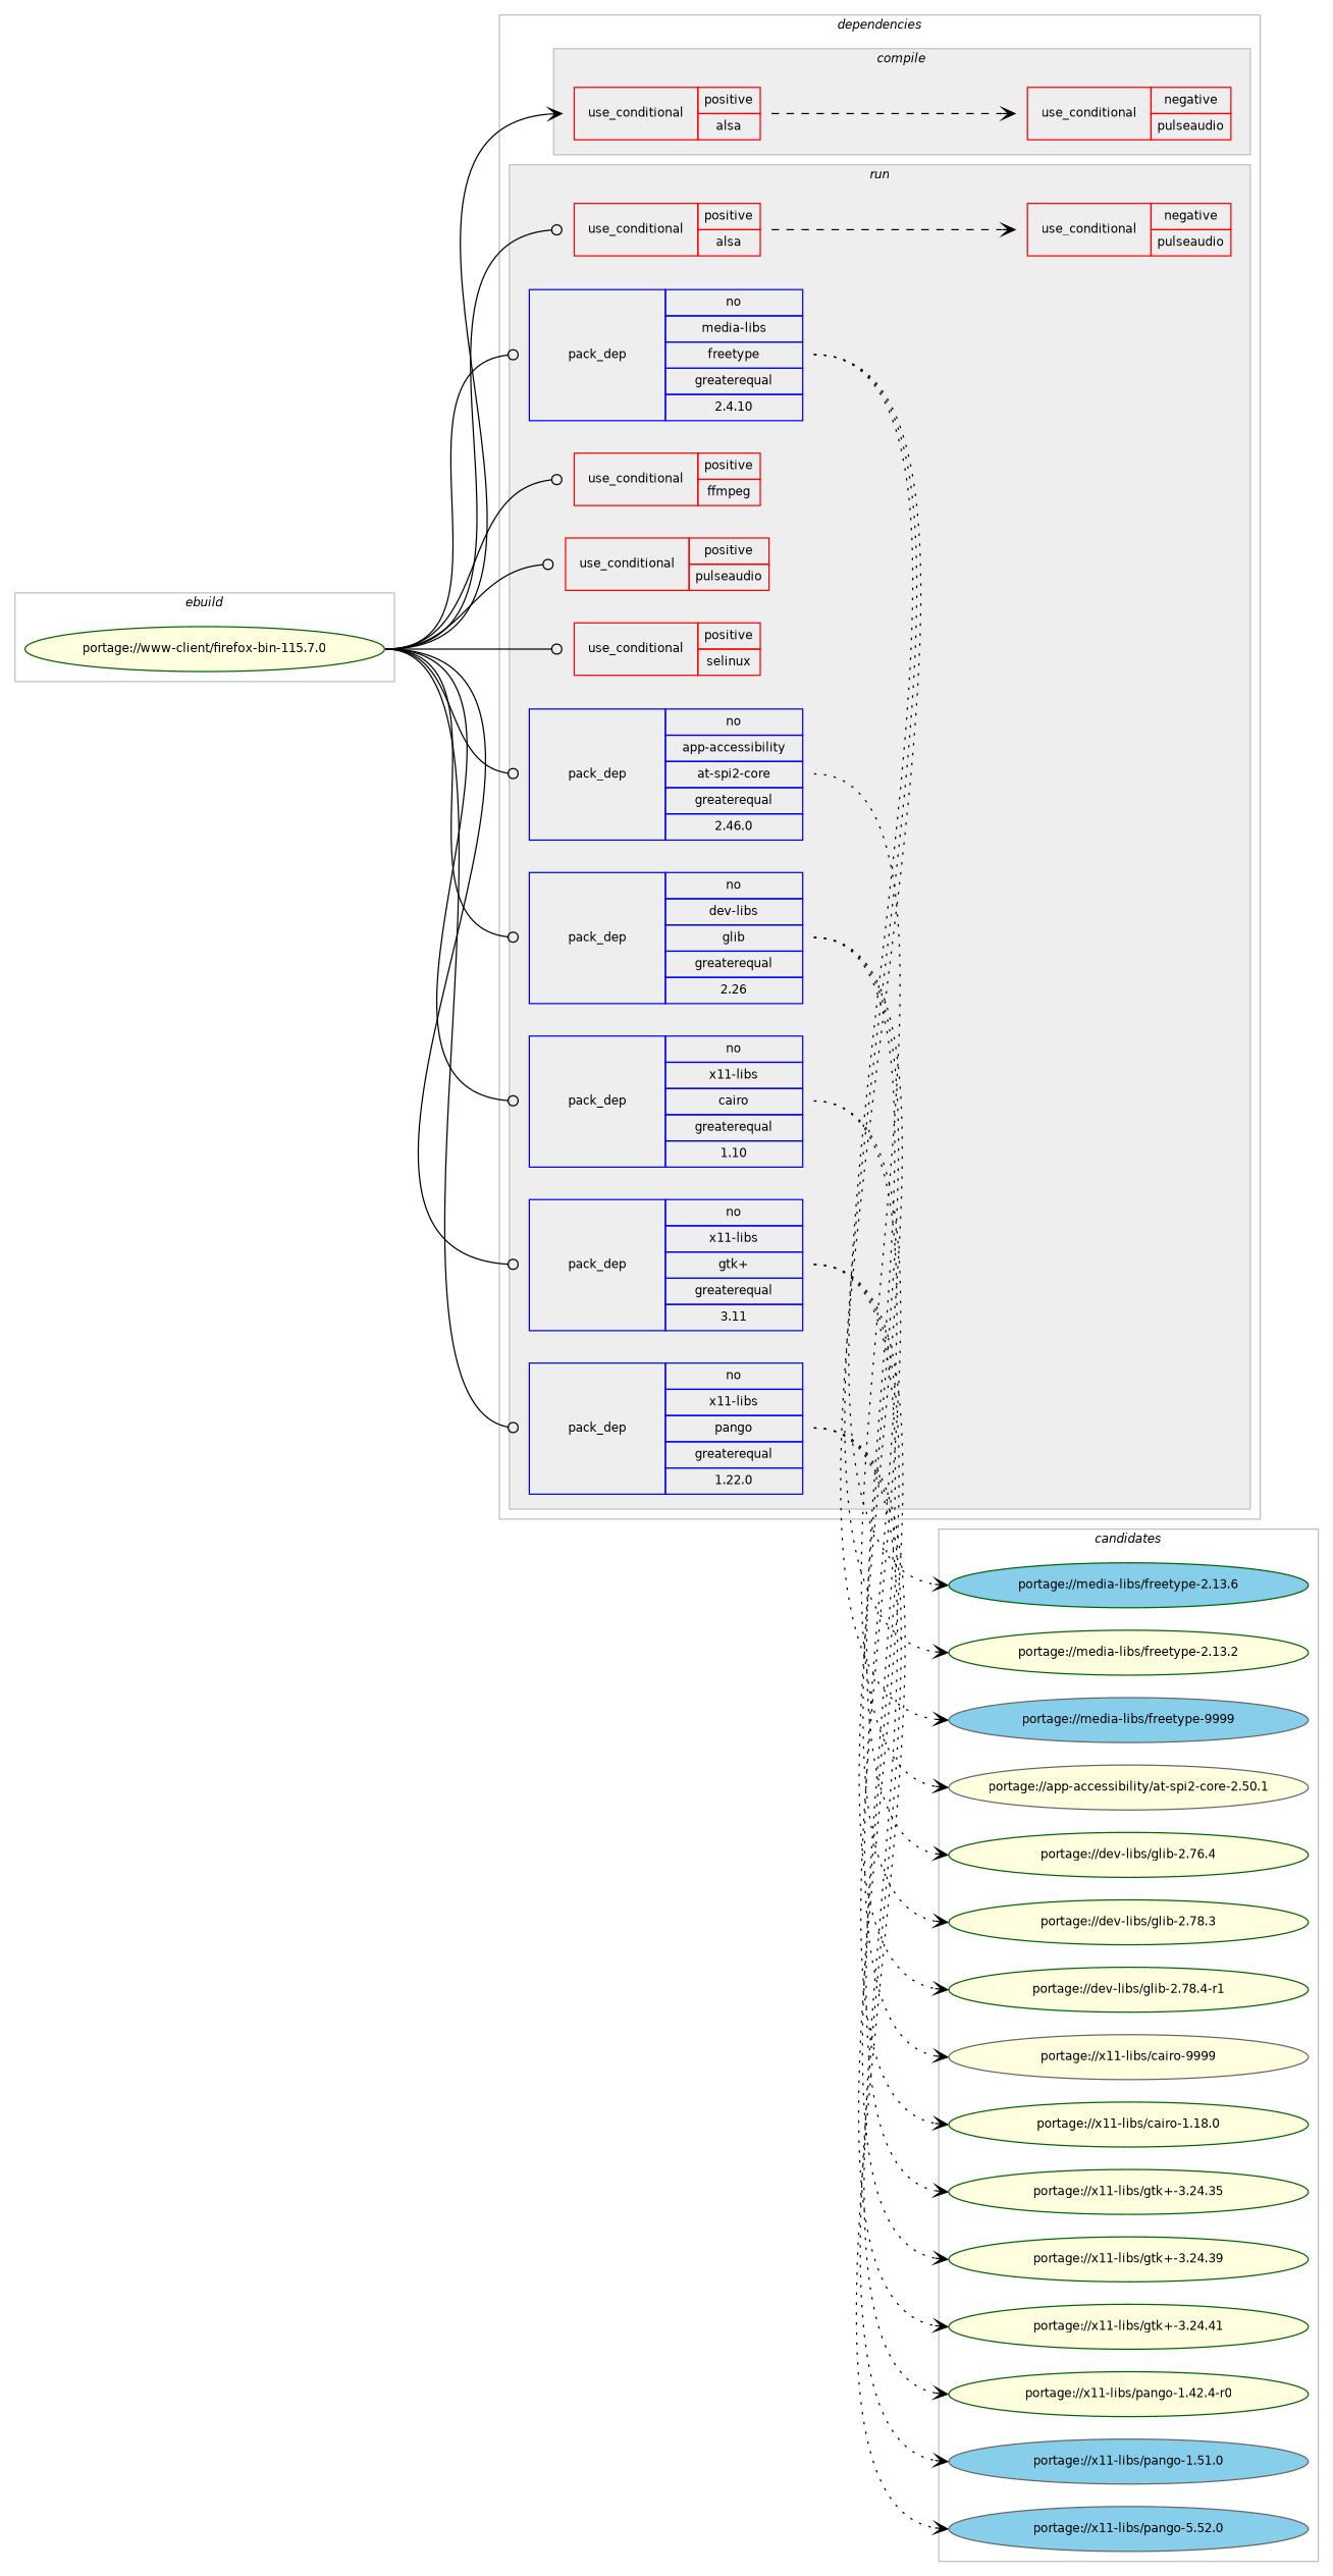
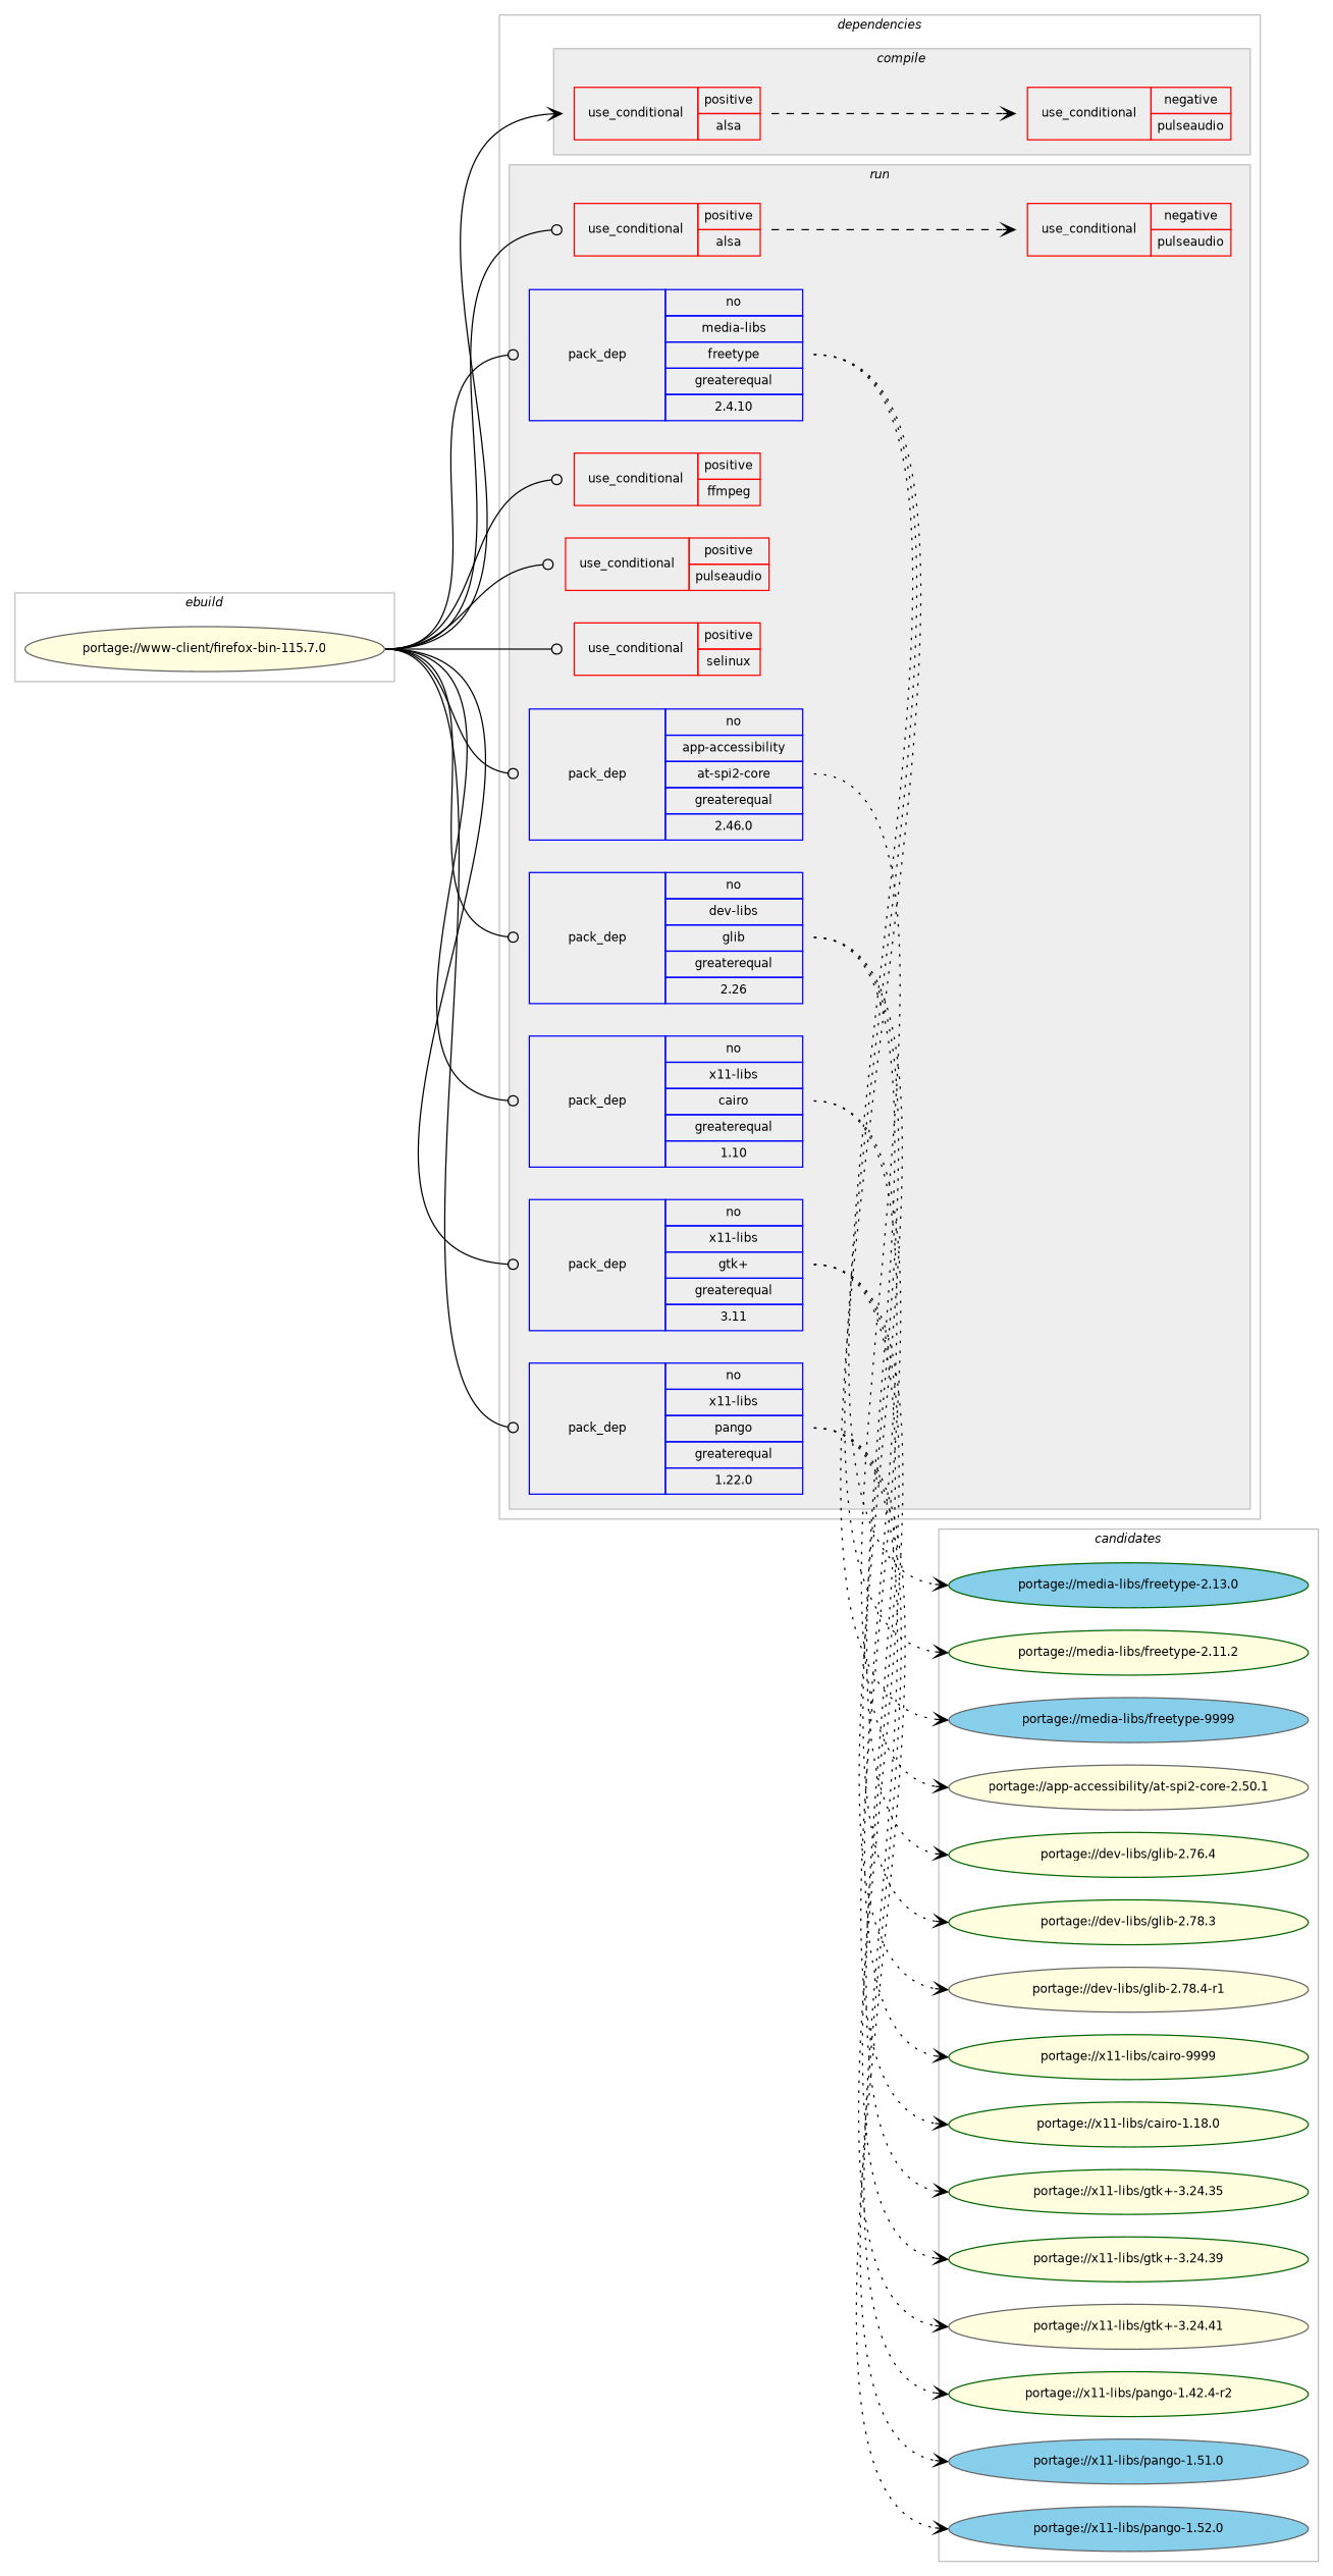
  digraph {
    compound=true
    concentrate=true
    fontname=Helvetica
    fontsize=10
    newrank=true
    rankdir=LR
    ranksep=1.5
    node [color=darkgreen fontname=Helvetica fontsize=10 style=filled]
    edge [arrowhead=vee headport=w style=dotted tailport=e weight=100]
-   n1 [fillcolor=lightyellow label="portage://www-client/firefox-bin-115.7.0" width=4]
+   n1 [color=gray40 fillcolor=lightyellow label="portage://www-client/firefox-bin-115.7.0" width=4]
    n2 [color=red label=<<TABLE BORDER="0" CELLBORDER="1" CELLSPACING="0" CELLPADDING="4"><TR><TD ROWSPAN="3" CELLPADDING="10">use_conditional</TD></TR><TR><TD>negative</TD></TR><TR><TD>pulseaudio</TD></TR></TABLE>> shape=none style=""]
    n3 [color=red label=<<TABLE BORDER="0" CELLBORDER="1" CELLSPACING="0" CELLPADDING="4"><TR><TD ROWSPAN="3" CELLPADDING="10">use_conditional</TD></TR><TR><TD>positive</TD></TR><TR><TD>alsa</TD></TR></TABLE>> shape=none style=""]
    n4 [color=blue label=<<TABLE BORDER="0" CELLBORDER="1" CELLSPACING="0" CELLPADDING="4" WIDTH="220"><TR><TD ROWSPAN="6" CELLPADDING="30">pack_dep</TD></TR><TR><TD WIDTH="110">no</TD></TR><TR><TD>media-libs</TD></TR><TR><TD>freetype</TD></TR><TR><TD>greaterequal</TD></TR><TR><TD>2.4.10</TD></TR></TABLE>> shape=none style=""]
    n5 [color=red label=<<TABLE BORDER="0" CELLBORDER="1" CELLSPACING="0" CELLPADDING="4"><TR><TD ROWSPAN="3" CELLPADDING="10">use_conditional</TD></TR><TR><TD>negative</TD></TR><TR><TD>pulseaudio</TD></TR></TABLE>> shape=none style=""]
    n6 [color=red label=<<TABLE BORDER="0" CELLBORDER="1" CELLSPACING="0" CELLPADDING="4"><TR><TD ROWSPAN="3" CELLPADDING="10">use_conditional</TD></TR><TR><TD>positive</TD></TR><TR><TD>alsa</TD></TR></TABLE>> shape=none style=""]
    n7 [color=red label=<<TABLE BORDER="0" CELLBORDER="1" CELLSPACING="0" CELLPADDING="4"><TR><TD ROWSPAN="3" CELLPADDING="10">use_conditional</TD></TR><TR><TD>positive</TD></TR><TR><TD>ffmpeg</TD></TR></TABLE>> shape=none style=""]
    n8 [color=red label=<<TABLE BORDER="0" CELLBORDER="1" CELLSPACING="0" CELLPADDING="4"><TR><TD ROWSPAN="3" CELLPADDING="10">use_conditional</TD></TR><TR><TD>positive</TD></TR><TR><TD>pulseaudio</TD></TR></TABLE>> shape=none style=""]
    n9 [color=red label=<<TABLE BORDER="0" CELLBORDER="1" CELLSPACING="0" CELLPADDING="4"><TR><TD ROWSPAN="3" CELLPADDING="10">use_conditional</TD></TR><TR><TD>positive</TD></TR><TR><TD>selinux</TD></TR></TABLE>> shape=none style=""]
    n10 [color=blue label=<<TABLE BORDER="0" CELLBORDER="1" CELLSPACING="0" CELLPADDING="4" WIDTH="220"><TR><TD ROWSPAN="6" CELLPADDING="30">pack_dep</TD></TR><TR><TD WIDTH="110">no</TD></TR><TR><TD>app-accessibility</TD></TR><TR><TD>at-spi2-core</TD></TR><TR><TD>greaterequal</TD></TR><TR><TD>2.46.0</TD></TR></TABLE>> shape=none style=""]
    n11 [color=blue label=<<TABLE BORDER="0" CELLBORDER="1" CELLSPACING="0" CELLPADDING="4" WIDTH="220"><TR><TD ROWSPAN="6" CELLPADDING="30">pack_dep</TD></TR><TR><TD WIDTH="110">no</TD></TR><TR><TD>dev-libs</TD></TR><TR><TD>glib</TD></TR><TR><TD>greaterequal</TD></TR><TR><TD>2.26</TD></TR></TABLE>> shape=none style=""]
    n12 [color=blue label=<<TABLE BORDER="0" CELLBORDER="1" CELLSPACING="0" CELLPADDING="4" WIDTH="220"><TR><TD ROWSPAN="6" CELLPADDING="30">pack_dep</TD></TR><TR><TD WIDTH="110">no</TD></TR><TR><TD>x11-libs</TD></TR><TR><TD>cairo</TD></TR><TR><TD>greaterequal</TD></TR><TR><TD>1.10</TD></TR></TABLE>> shape=none style=""]
    n13 [color=blue label=<<TABLE BORDER="0" CELLBORDER="1" CELLSPACING="0" CELLPADDING="4" WIDTH="220"><TR><TD ROWSPAN="6" CELLPADDING="30">pack_dep</TD></TR><TR><TD WIDTH="110">no</TD></TR><TR><TD>x11-libs</TD></TR><TR><TD>gtk+</TD></TR><TR><TD>greaterequal</TD></TR><TR><TD>3.11</TD></TR></TABLE>> shape=none style=""]
    n14 [color=blue label=<<TABLE BORDER="0" CELLBORDER="1" CELLSPACING="0" CELLPADDING="4" WIDTH="220"><TR><TD ROWSPAN="6" CELLPADDING="30">pack_dep</TD></TR><TR><TD WIDTH="110">no</TD></TR><TR><TD>x11-libs</TD></TR><TR><TD>pango</TD></TR><TR><TD>greaterequal</TD></TR><TR><TD>1.22.0</TD></TR></TABLE>> shape=none style=""]
    n15 [color=gray40 fillcolor=lightyellow label="portage://app-accessibility/at-spi2-core-2.50.1" width=4]
    n16 [fillcolor=lightyellow label="portage://dev-libs/glib-2.76.4" width=4]
    n17 [fillcolor=lightyellow label="portage://dev-libs/glib-2.78.3" width=4]
-   n18 [fillcolor=lightyellow label="portage://dev-libs/glib-2.78.4-r1" width=4]
-   n19 [fillcolor=skyblue label="portage://media-libs/freetype-2.13.6" width=4]
-   n20 [fillcolor=lightyellow label="portage://media-libs/freetype-2.13.2" width=4]
+   n18 [color=gray40 fillcolor=lightyellow label="portage://dev-libs/glib-2.78.4-r1" width=4]
+   n19 [fillcolor=skyblue label="portage://media-libs/freetype-2.13.0" width=4]
+   n20 [fillcolor=lightyellow label="portage://media-libs/freetype-2.11.2" width=4]
    n21 [color=gray40 fillcolor=skyblue label="portage://media-libs/freetype-9999" width=4]
    n22 [fillcolor=lightyellow label="portage://x11-libs/cairo-1.18.0" width=4]
-   n23 [color=gray40 fillcolor=lightyellow label="portage://x11-libs/cairo-9999" width=4]
+   n23 [fillcolor=lightyellow label="portage://x11-libs/cairo-9999" width=4]
    n24 [fillcolor=lightyellow label="portage://x11-libs/gtk+-3.24.35" width=4]
    n25 [fillcolor=lightyellow label="portage://x11-libs/gtk+-3.24.39" width=4]
-   n26 [fillcolor=lightyellow label="portage://x11-libs/gtk+-3.24.41" width=4]
-   n27 [fillcolor=lightyellow label="portage://x11-libs/pango-1.42.4-r0" width=4]
+   n26 [color=gray40 fillcolor=lightyellow label="portage://x11-libs/gtk+-3.24.41" width=4]
+   n27 [fillcolor=lightyellow label="portage://x11-libs/pango-1.42.4-r2" width=4]
    n28 [color=gray40 fillcolor=skyblue label="portage://x11-libs/pango-1.51.0" width=4]
-   n29 [color=gray40 fillcolor=skyblue label="portage://x11-libs/pango-5.52.0" width=4]
+   n29 [color=gray40 fillcolor=skyblue label="portage://x11-libs/pango-1.52.0" width=4]
    subgraph cluster_1 {
      color=gray
      label=<<i>ebuild</i>>
      rank=same
      n1
    }
    subgraph cluster_2 {
      color=gray
      label=<<i>dependencies</i>>
      subgraph cluster_3 {
        color=gray
        fillcolor="#eeeeee"
        label=<<i>compile and run</i>>
        style=filled
      }
      subgraph cluster_4 {
        color=gray
        fillcolor="#eeeeee"
        label=<<i>compile</i>>
        style=filled
        subgraph sub_5 {
          color=gray
          fillcolor="#eeeeee"
          label=<<i>compile</i>>
          style=filled
          n3
          subgraph sub_6 {
            color=gray
            fillcolor="#eeeeee"
            label=<<i>compile</i>>
            style=filled
            n2
          }
        }
      }
      subgraph cluster_7 {
        color=gray
        fillcolor="#eeeeee"
        label=<<i>run</i>>
        style=filled
        subgraph sub_8 {
          color=gray
          fillcolor="#eeeeee"
          label=<<i>run</i>>
          style=filled
          n4
        }
        subgraph sub_9 {
          color=gray
          fillcolor="#eeeeee"
          label=<<i>run</i>>
          style=filled
          n6
          subgraph sub_10 {
            color=gray
            fillcolor="#eeeeee"
            label=<<i>run</i>>
            style=filled
            n5
          }
        }
        subgraph sub_11 {
          color=gray
          fillcolor="#eeeeee"
          label=<<i>run</i>>
          style=filled
          n7
        }
        subgraph sub_12 {
          color=gray
          fillcolor="#eeeeee"
          label=<<i>run</i>>
          style=filled
          n8
        }
        subgraph sub_13 {
          color=gray
          fillcolor="#eeeeee"
          label=<<i>run</i>>
          style=filled
          n9
        }
        subgraph sub_14 {
          color=gray
          fillcolor="#eeeeee"
          label=<<i>run</i>>
          style=filled
          n10
        }
        subgraph sub_15 {
          color=gray
          fillcolor="#eeeeee"
          label=<<i>run</i>>
          style=filled
          n11
        }
        subgraph sub_16 {
          color=gray
          fillcolor="#eeeeee"
          label=<<i>run</i>>
          style=filled
          n12
        }
        subgraph sub_17 {
          color=gray
          fillcolor="#eeeeee"
          label=<<i>run</i>>
          style=filled
          n13
        }
        subgraph sub_18 {
          color=gray
          fillcolor="#eeeeee"
          label=<<i>run</i>>
          style=filled
          n14
        }
      }
    }
    subgraph cluster_19 {
      color=gray
      label=<<i>candidates</i>>
      rank=same
      subgraph sub_20 {
        color=black
        label=<<i>candidates</i>>
        nodesep=1
        rank=same
        n15
      }
      subgraph sub_21 {
        color=black
        label=<<i>candidates</i>>
        nodesep=1
        rank=same
        n16
        n17
        n18
      }
      subgraph sub_22 {
        color=black
        label=<<i>candidates</i>>
        nodesep=1
        rank=same
        n19
        n20
        n21
      }
      subgraph sub_23 {
        color=black
        label=<<i>candidates</i>>
        nodesep=1
        rank=same
        n22
        n23
      }
      subgraph sub_24 {
        color=black
        label=<<i>candidates</i>>
        nodesep=1
        rank=same
        n24
        n25
        n26
      }
      subgraph sub_25 {
        color=black
        label=<<i>candidates</i>>
        nodesep=1
        rank=same
        n27
        n28
        n29
      }
    }
    n1 -> n3 [style=solid weight=20]
    n1 -> n4 [arrowhead=odot style=solid weight=20]
    n1 -> n6 [arrowhead=odot style=solid weight=20]
    n1 -> n7 [arrowhead=odot style=solid weight=20]
    n1 -> n8 [arrowhead=odot style=solid weight=20]
    n1 -> n9 [arrowhead=odot style=solid weight=20]
    n1 -> n10 [arrowhead=odot style=solid weight=20]
    n1 -> n11 [arrowhead=odot style=solid weight=20]
    n1 -> n12 [arrowhead=odot style=solid weight=20]
    n1 -> n13 [arrowhead=odot style=solid weight=20]
    n1 -> n14 [arrowhead=odot style=solid weight=20]
    n3 -> n2 [style=dashed weight=20]
    n4 -> n19
    n4 -> n20
    n4 -> n21
    n6 -> n5 [style=dashed weight=20]
    n10 -> n15
    n11 -> n16
    n11 -> n17
    n11 -> n18
    n12 -> n22
    n12 -> n23
    n13 -> n24
    n13 -> n25
    n13 -> n26
    n14 -> n27
    n14 -> n28
    n14 -> n29
  }
